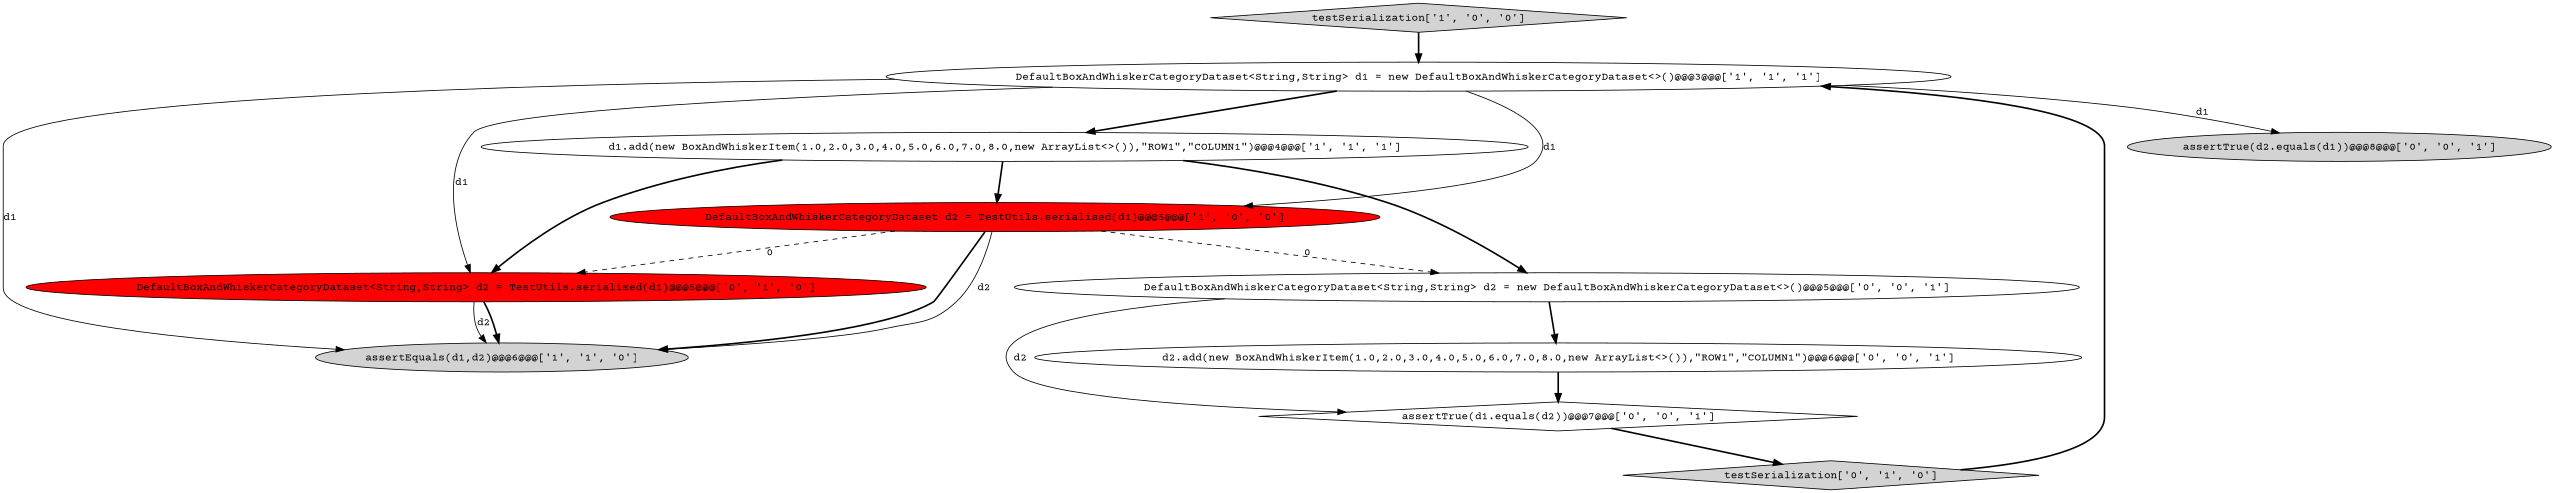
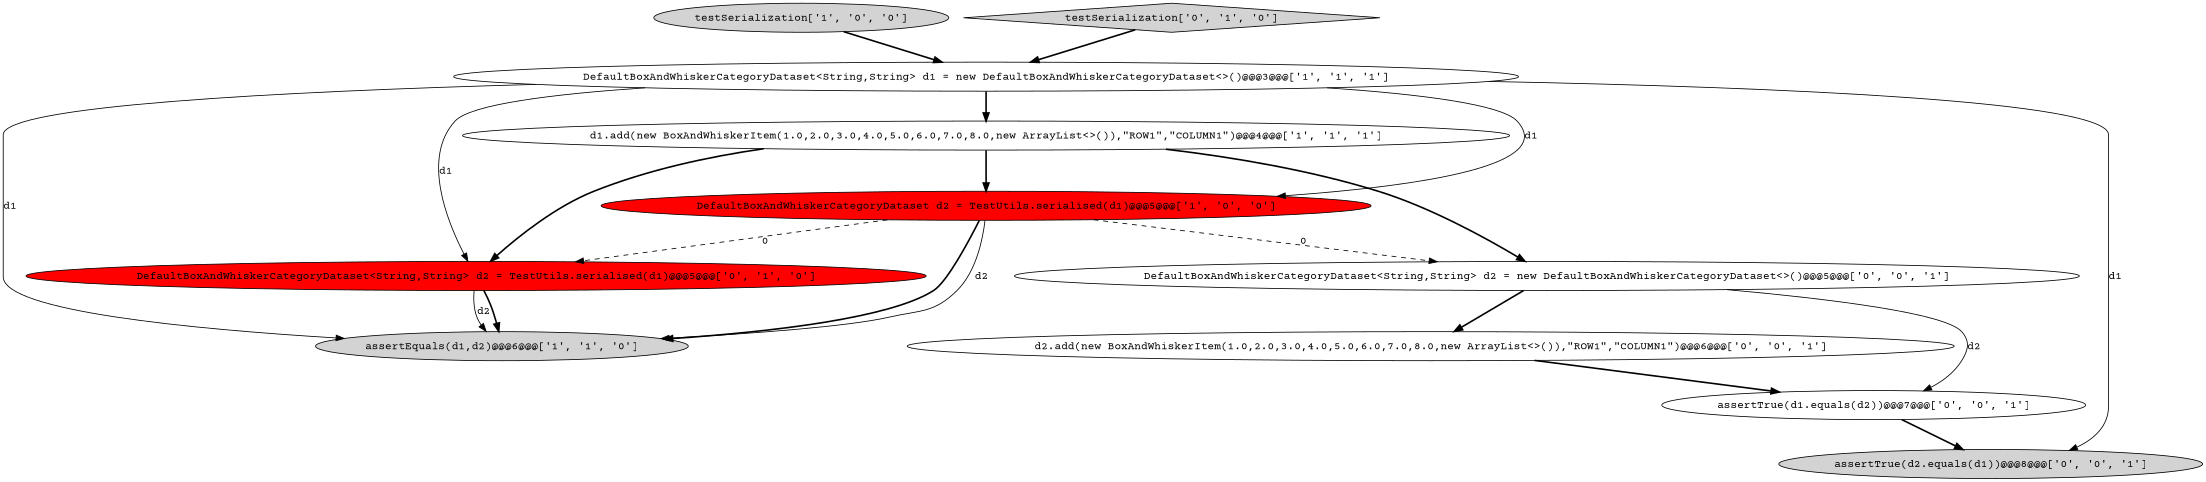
  digraph {
    fontname="Courier Prime"
    node [fillcolor=white fontname="Courier Prime" shape=ellipse style=filled]
    edge [fontname="Courier Prime" style=bold]
    n1 [label="DefaultBoxAndWhiskerCategoryDataset<String,String> d1 = new DefaultBoxAndWhiskerCategoryDataset<>()@@@3@@@['1', '1', '1']"]
    n2 [fillcolor=red label="DefaultBoxAndWhiskerCategoryDataset<String,String> d2 = TestUtils.serialised(d1)@@@5@@@['0', '1', '0']"]
    n3 [fillcolor=lightgray label="assertEquals(d1,d2)@@@6@@@['1', '1', '0']"]
    n4 [label="d1.add(new BoxAndWhiskerItem(1.0,2.0,3.0,4.0,5.0,6.0,7.0,8.0,new ArrayList<>()),\"ROW1\",\"COLUMN1\")@@@4@@@['1', '1', '1']"]
    n5 [fillcolor=red label="DefaultBoxAndWhiskerCategoryDataset d2 = TestUtils.serialised(d1)@@@5@@@['1', '0', '0']"]
    n6 [fillcolor=lightgray label="assertTrue(d2.equals(d1))@@@8@@@['0', '0', '1']"]
-   n7 [fillcolor=lightgray label="testSerialization['1', '0', '0']" shape=diamond]
+   n7 [fillcolor=lightgray label="testSerialization['1', '0', '0']"]
    n8 [label="DefaultBoxAndWhiskerCategoryDataset<String,String> d2 = new DefaultBoxAndWhiskerCategoryDataset<>()@@@5@@@['0', '0', '1']"]
-   n9 [label="assertTrue(d1.equals(d2))@@@7@@@['0', '0', '1']" shape=diamond]
+   n9 [label="assertTrue(d1.equals(d2))@@@7@@@['0', '0', '1']"]
    n10 [label="d2.add(new BoxAndWhiskerItem(1.0,2.0,3.0,4.0,5.0,6.0,7.0,8.0,new ArrayList<>()),\"ROW1\",\"COLUMN1\")@@@6@@@['0', '0', '1']"]
    n11 [fillcolor=lightgray label="testSerialization['0', '1', '0']" shape=diamond]
    n1 -> n2 [label=d1 style=solid]
    n1 -> n3 [label=d1 style=solid]
    n1 -> n4
    n1 -> n5 [label=d1 style=solid]
    n1 -> n6 [label=d1 style=solid]
    n2 -> n3 [label=d2 style=solid]
    n2 -> n3
    n4 -> n2
    n4 -> n5
    n4 -> n8
    n5 -> n2 [label=0 style=dashed]
    n5 -> n3
    n5 -> n3 [label=d2 style=solid]
    n5 -> n8 [label=0 style=dashed]
    n7 -> n1
    n8 -> n9 [label=d2 style=solid]
    n8 -> n10
-   n9 -> n11
+   n9 -> n6
    n10 -> n9
    n11 -> n1
  }
